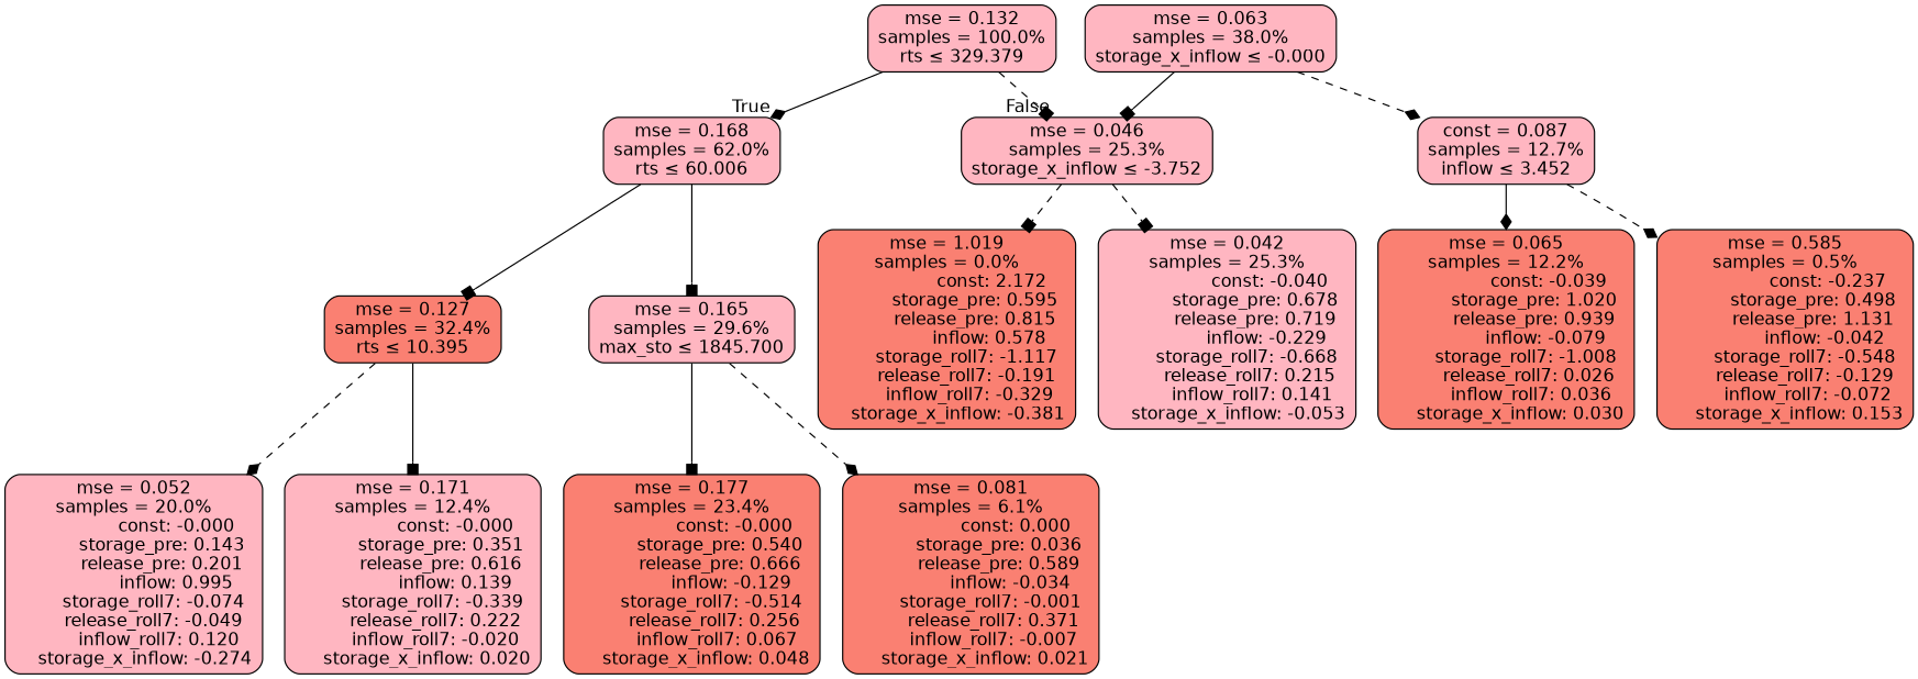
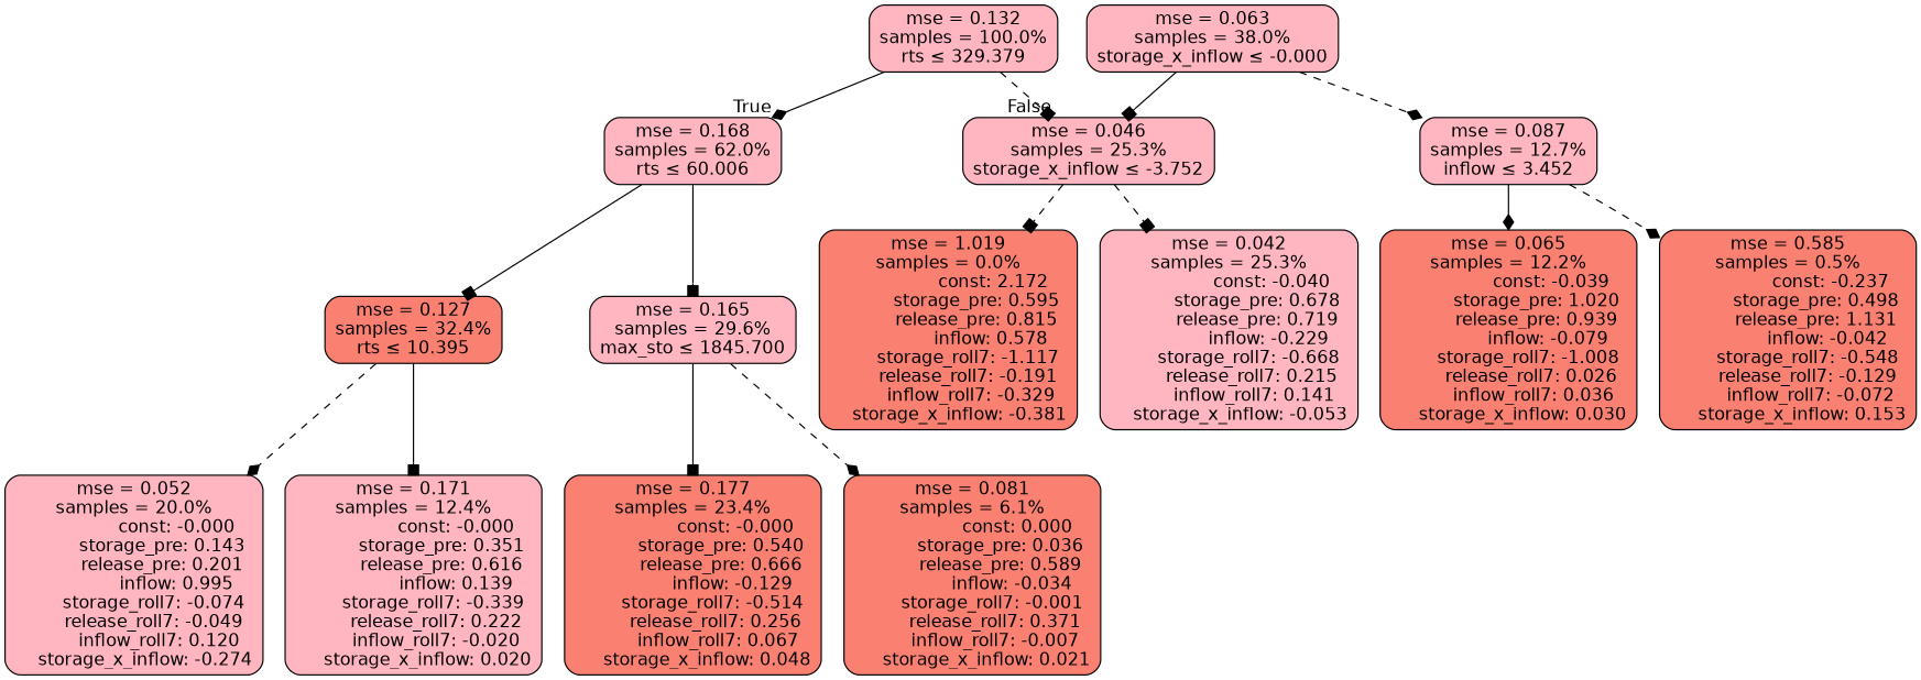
  digraph {
    node [color=black fillcolor=lightpink fontname=helvetica shape=rectangle style="filled, rounded"]
    edge [arrowhead=box fontname=helvetica style=solid]
    n1 [label="mse = 0.132\nsamples = 100.0%\nrts &le; 329.379"]
    n2 [label="mse = 0.168\nsamples = 62.0%\nrts &le; 60.006"]
    n3 [label="mse = 0.046\nsamples = 25.3%\nstorage_x_inflow &le; -3.752"]
    n4 [fillcolor=salmon label="mse = 0.127\nsamples = 32.4%\nrts &le; 10.395"]
    n5 [label="mse = 0.165\nsamples = 29.6%\nmax_sto &le; 1845.700"]
    n6 [label="mse = 0.063\nsamples = 38.0%\nstorage_x_inflow &le; -0.000"]
-   n7 [label="const = 0.087\nsamples = 12.7%\ninflow &le; 3.452"]
+   n7 [label="mse = 0.087\nsamples = 12.7%\ninflow &le; 3.452"]
    n8 [label="mse = 0.052\nsamples = 20.0%\n               const: -0.000\n          storage_pre: 0.143\n          release_pre: 0.201\n               inflow: 0.995\n       storage_roll7: -0.074\n       release_roll7: -0.049\n         inflow_roll7: 0.120\n    storage_x_inflow: -0.274"]
    n9 [label="mse = 0.171\nsamples = 12.4%\n               const: -0.000\n          storage_pre: 0.351\n          release_pre: 0.616\n               inflow: 0.139\n       storage_roll7: -0.339\n        release_roll7: 0.222\n        inflow_roll7: -0.020\n     storage_x_inflow: 0.020"]
    n10 [fillcolor=salmon label="mse = 0.177\nsamples = 23.4%\n               const: -0.000\n          storage_pre: 0.540\n          release_pre: 0.666\n              inflow: -0.129\n       storage_roll7: -0.514\n        release_roll7: 0.256\n         inflow_roll7: 0.067\n     storage_x_inflow: 0.048"]
    n11 [fillcolor=salmon label="mse = 0.081\nsamples = 6.1%\n                const: 0.000\n          storage_pre: 0.036\n          release_pre: 0.589\n              inflow: -0.034\n       storage_roll7: -0.001\n        release_roll7: 0.371\n        inflow_roll7: -0.007\n     storage_x_inflow: 0.021"]
    n12 [fillcolor=salmon label="mse = 1.019\nsamples = 0.0%\n                const: 2.172\n          storage_pre: 0.595\n          release_pre: 0.815\n               inflow: 0.578\n       storage_roll7: -1.117\n       release_roll7: -0.191\n        inflow_roll7: -0.329\n    storage_x_inflow: -0.381"]
    n13 [label="mse = 0.042\nsamples = 25.3%\n               const: -0.040\n          storage_pre: 0.678\n          release_pre: 0.719\n              inflow: -0.229\n       storage_roll7: -0.668\n        release_roll7: 0.215\n         inflow_roll7: 0.141\n    storage_x_inflow: -0.053"]
    n14 [fillcolor=salmon label="mse = 0.065\nsamples = 12.2%\n               const: -0.039\n          storage_pre: 1.020\n          release_pre: 0.939\n              inflow: -0.079\n       storage_roll7: -1.008\n        release_roll7: 0.026\n         inflow_roll7: 0.036\n     storage_x_inflow: 0.030"]
    n15 [fillcolor=salmon label="mse = 0.585\nsamples = 0.5%\n               const: -0.237\n          storage_pre: 0.498\n          release_pre: 1.131\n              inflow: -0.042\n       storage_roll7: -0.548\n       release_roll7: -0.129\n        inflow_roll7: -0.072\n     storage_x_inflow: 0.153"]
    n1 -> n2 [arrowhead=diamond headlabel=True labelangle=45 labeldistance=2.5]
    n1 -> n3 [headlabel=False labelangle=-45 labeldistance=2.5 style=dashed]
    n2 -> n4
    n2 -> n5
    n3 -> n12 [style=dashed]
    n3 -> n13 [style=dashed]
    n4 -> n8 [arrowhead=diamond style=dashed]
    n4 -> n9
    n5 -> n10
    n5 -> n11 [arrowhead=diamond style=dashed]
    n6 -> n3
    n6 -> n7 [arrowhead=diamond style=dashed]
    n7 -> n14 [arrowhead=diamond]
    n7 -> n15 [arrowhead=diamond style=dashed]
  }
